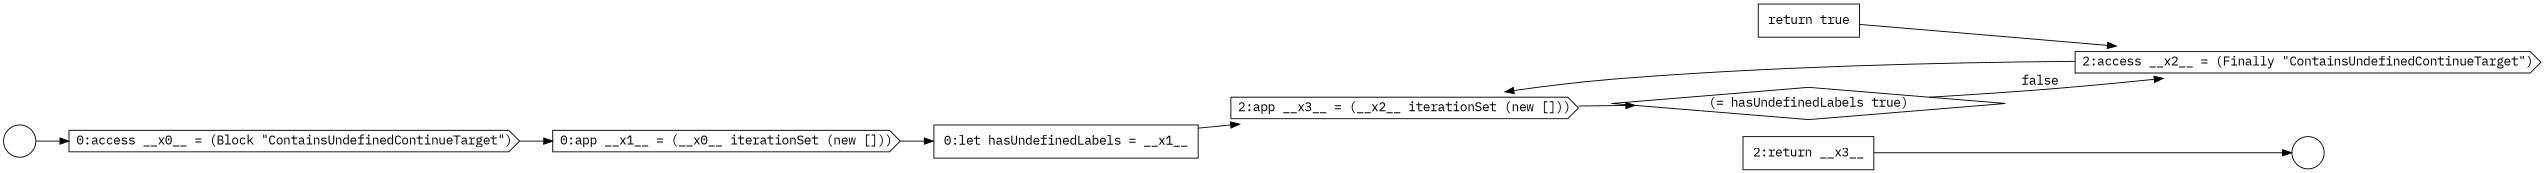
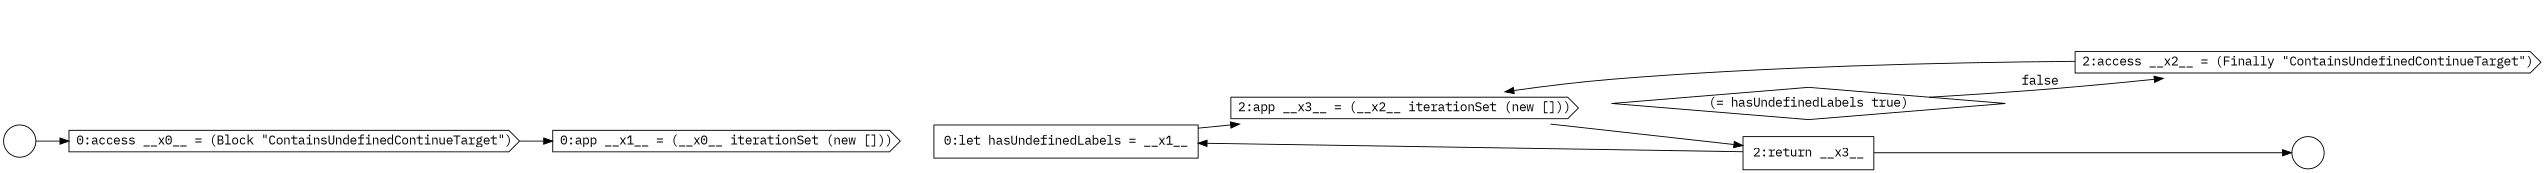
  digraph {
    fontname="IBM Plex Mono"
    rankdir=LR
    node [color=black fillcolor=white fontname="IBM Plex Mono" shape=cds style=filled]
    edge [color=black fontname="IBM Plex Mono"]
    n1 [label=<<font color="black">0:app __x1__ = (__x0__ iterationSet (new []))</font>>]
    n2 [label=<<font color="black">     <table border="0" cellborder="1" cellspacing="0" cellpadding="10">       <tr><td align="left">0:let hasUndefinedLabels = __x1__</td></tr>     </table>   </font>> margin=0 shape=none]
    n3 [label=<<font color="black">2:app __x3__ = (__x2__ iterationSet (new []))</font>>]
    n4 [label=<<font color="black">     <table border="0" cellborder="1" cellspacing="0" cellpadding="10">       <tr><td align="left">2:return __x3__</td></tr>     </table>   </font>> margin=0 shape=none]
    n5 [label=" " shape=circle]
-   n6 [label=<<font color="black">     <table border="0" cellborder="1" cellspacing="0" cellpadding="10">       <tr><td align="left">return true</td></tr>     </table>   </font>> margin=0 shape=none]
    n7 [label=<<font color="black">2:access __x2__ = (Finally &quot;ContainsUndefinedContinueTarget&quot;)</font>>]
    n8 [label=<<font color="black">(= hasUndefinedLabels true)</font>> shape=diamond]
    n9 [label=" " shape=circle]
    n10 [label=<<font color="black">0:access __x0__ = (Block &quot;ContainsUndefinedContinueTarget&quot;)</font>>]
-   n1 -> n2
+   n4 -> n2
    n2 -> n3
-   n3 -> n8
+   n3 -> n4
    n4 -> n5
-   n6 -> n7
    n7 -> n3
    n8 -> n7 [label=<<font color="black">false</font>>]
    n9 -> n10
    n10 -> n1
  }
